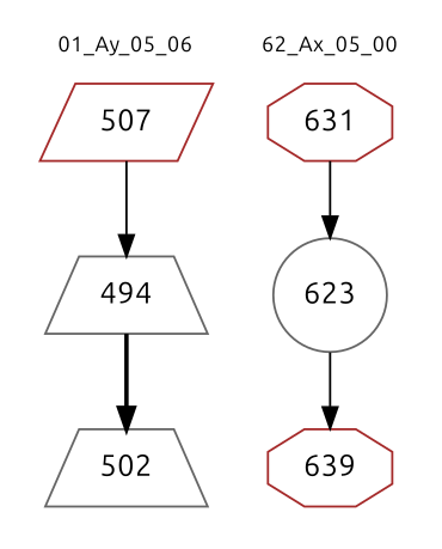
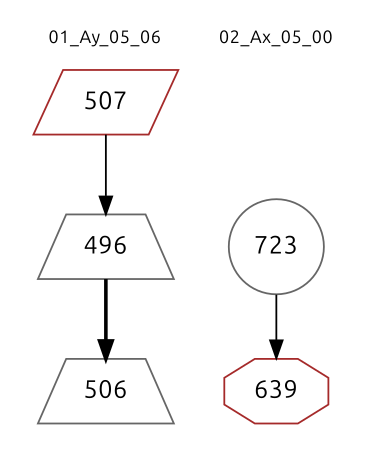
  digraph {
    fontname=Ubuntu
    node [color=brown fontname=Ubuntu shape=trapezium]
    edge [color=black fontname=Ubuntu style=solid]
    n1 [label=507 shape=parallelogram]
-   n2 [color=gray40 label=494]
-   n3 [color=gray40 label=502]
-   n4 [label=631 shape=octagon]
-   n5 [color=gray40 label=623 shape=circle]
+   n2 [color=gray40 label=496]
+   n3 [color=gray40 label=506]
+   n5 [color=gray40 label=723 shape=circle]
    n6 [label=639 shape=octagon]
    subgraph cluster_1 {
      color=white
      fontsize=10
      label="01_Ay_05_06"
      n1
      n2
      n3
    }
    subgraph cluster_2 {
      color=white
      fontsize=10
-     label="62_Ax_05_00"
-     n4
+     label="02_Ax_05_00"
      n5
      n6
    }
    n1 -> n2
    n2 -> n3 [style=bold]
-   n4 -> n5
    n5 -> n6
  }
